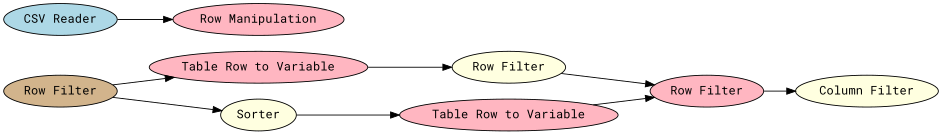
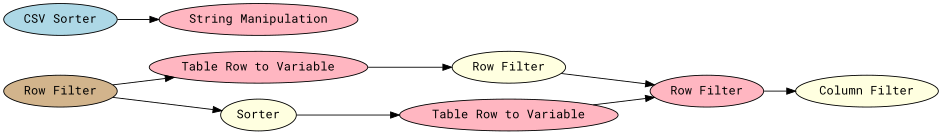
  digraph {
    fontname="Roboto Mono"
    rankdir=LR
    node [fillcolor=lightpink fontname="Roboto Mono" style=filled]
    edge [fontname="Roboto Mono"]
    n1 [fillcolor=lightyellow label="Row Filter"]
    n2 [label="Row Filter"]
    n3 [fillcolor=tan label="Row Filter"]
    n4 [label="Table Row to Variable"]
    n5 [fillcolor=lightyellow label=Sorter]
    n6 [label="Table Row to Variable"]
    n7 [fillcolor=lightyellow label="Column Filter"]
-   n8 [label="Row Manipulation"]
-   n9 [fillcolor=lightblue label="CSV Reader"]
+   n8 [label="String Manipulation"]
+   n9 [fillcolor=lightblue label="CSV Sorter"]
    n1 -> n2
    n2 -> n7
    n3 -> n4
    n3 -> n5
    n4 -> n1
    n5 -> n6
    n6 -> n2
    n9 -> n8
  }
